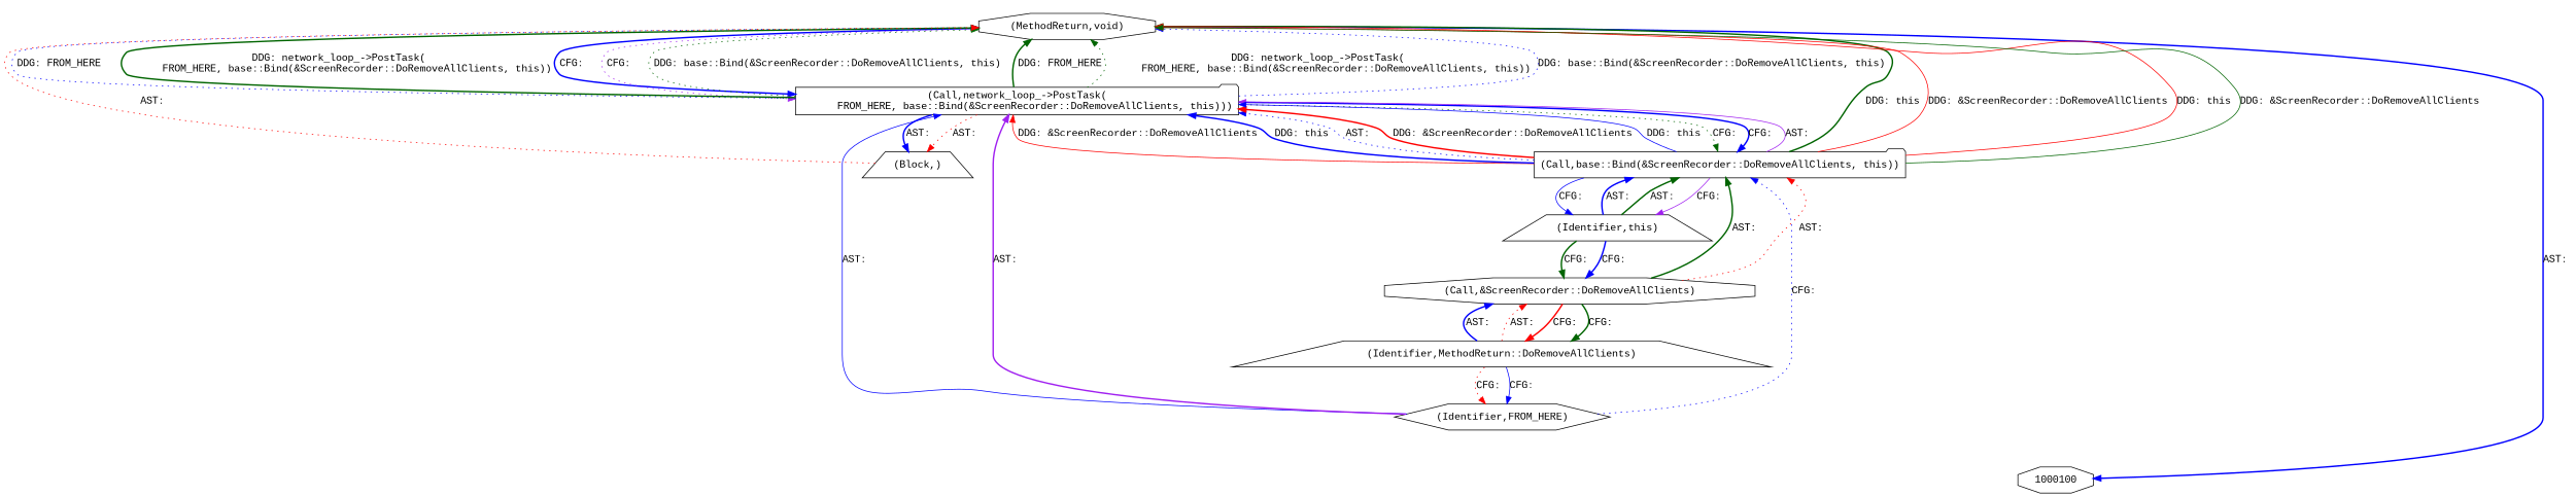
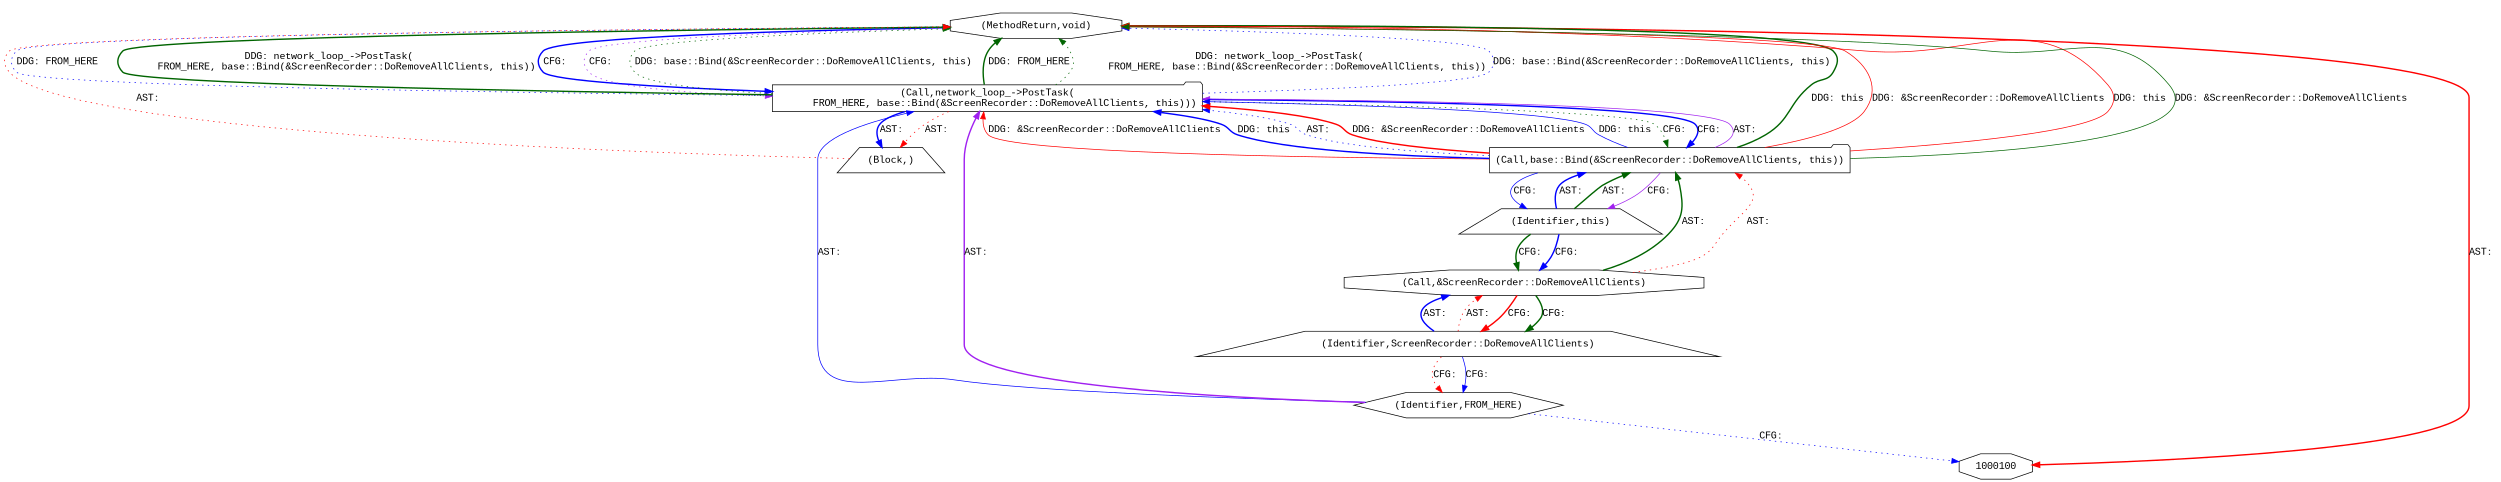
  digraph {
    fontname="Liberation Mono"
    node [fontname="Liberation Mono" shape=octagon]
    edge [color=blue fontname="Liberation Mono" style=bold]
    n1 [label="(MethodReturn,void)"]
    n2 [label="(Call,network_loop_->PostTask(\n      FROM_HERE, base::Bind(&ScreenRecorder::DoRemoveAllClients, this)))" shape=folder]
    1000100
    n4 [label="(Block,)" shape=trapezium]
    n5 [label="(Call,base::Bind(&ScreenRecorder::DoRemoveAllClients, this))" shape=folder]
    n6 [label="(Identifier,this)" shape=trapezium]
    n7 [label="(Call,&ScreenRecorder::DoRemoveAllClients)"]
-   n8 [label="(Identifier,MethodReturn::DoRemoveAllClients)" shape=trapezium]
+   n8 [label="(Identifier,ScreenRecorder::DoRemoveAllClients)" shape=trapezium]
    n9 [label="(Identifier,FROM_HERE)" shape=hexagon]
    n1 -> n2 [label="CFG: "]
    n1 -> n2 [color=purple label="CFG: " style=dotted]
-   n1 -> 1000100 [label="AST: "]
+   n1 -> 1000100 [color=red label="AST: "]
    n2 -> n1 [color=darkgreen label="DDG: base::Bind(&ScreenRecorder::DoRemoveAllClients, this)" style=dotted]
    n2 -> n1 [color=darkgreen label="DDG: FROM_HERE"]
    n2 -> n1 [color=darkgreen label="DDG: network_loop_->PostTask(\n      FROM_HERE, base::Bind(&ScreenRecorder::DoRemoveAllClients, this))" style=dotted]
    n2 -> n1 [label="DDG: base::Bind(&ScreenRecorder::DoRemoveAllClients, this)" style=dotted]
    n2 -> n1 [label="DDG: FROM_HERE" style=dotted]
    n2 -> n1 [color=darkgreen label="DDG: network_loop_->PostTask(\n      FROM_HERE, base::Bind(&ScreenRecorder::DoRemoveAllClients, this))"]
    n2 -> n4 [color=red label="AST: " style=dotted]
    n2 -> n4 [label="AST: "]
    n2 -> n5 [color=darkgreen label="CFG: " style=dotted]
    n2 -> n5 [label="CFG: "]
    n4 -> n1 [color=red label="AST: " style=dotted]
    n5 -> n1 [color=darkgreen label="DDG: this"]
    n5 -> n1 [color=red label="DDG: &ScreenRecorder::DoRemoveAllClients" style=solid]
    n5 -> n1 [color=red label="DDG: this" style=solid]
    n5 -> n1 [color=darkgreen label="DDG: &ScreenRecorder::DoRemoveAllClients" style=solid]
    n5 -> n2 [color=purple label="AST: " style=solid]
    n5 -> n2 [color=red label="DDG: &ScreenRecorder::DoRemoveAllClients" style=solid]
    n5 -> n2 [label="DDG: this"]
    n5 -> n2 [label="AST: " style=dotted]
    n5 -> n2 [color=red label="DDG: &ScreenRecorder::DoRemoveAllClients"]
    n5 -> n2 [label="DDG: this" style=solid]
    n5 -> n6 [color=purple label="CFG: " style=solid]
    n5 -> n6 [label="CFG: " style=solid]
    n6 -> n5 [label="AST: "]
    n6 -> n5 [color=darkgreen label="AST: "]
    n6 -> n7 [label="CFG: "]
    n6 -> n7 [color=darkgreen label="CFG: "]
    n7 -> n5 [color=red label="AST: " style=dotted]
    n7 -> n5 [color=darkgreen label="AST: "]
    n7 -> n8 [color=red label="CFG: "]
    n7 -> n8 [color=darkgreen label="CFG: "]
    n8 -> n7 [label="AST: "]
    n8 -> n7 [color=red label="AST: " style=dotted]
    n8 -> n9 [label="CFG: " style=solid]
    n8 -> n9 [color=red label="CFG: " style=dotted]
    n9 -> n2 [label="AST: " style=solid]
    n9 -> n2 [color=purple label="AST: "]
-   n9 -> n5 [label="CFG: " style=dotted]
+   n9 -> 1000100 [label="CFG: " style=dotted]
  }
